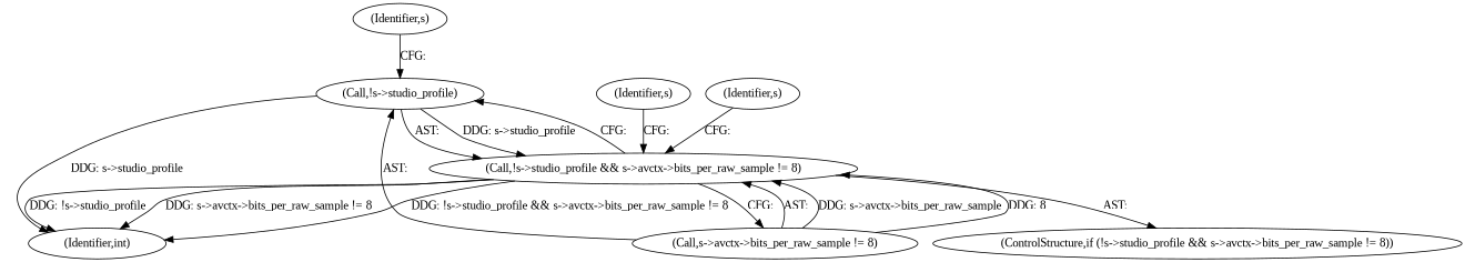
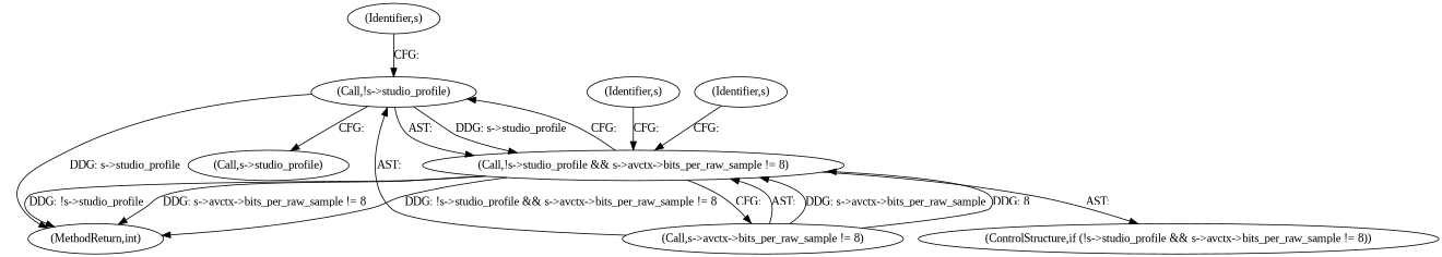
  digraph {
    fontname="Liberation Serif"
    node [fontname="Liberation Serif"]
    edge [fontname="Liberation Serif"]
    n1 [label="(Call,!s->studio_profile)"]
    n2 [label="(Call,!s->studio_profile && s->avctx->bits_per_raw_sample != 8)"]
-   n3 [label="(Identifier,int)"]
+   n3 [label="(MethodReturn,int)"]
+   n4 [label="(Call,s->studio_profile)"]
    n5 [label="(Call,s->avctx->bits_per_raw_sample != 8)"]
    n6 [label="(ControlStructure,if (!s->studio_profile && s->avctx->bits_per_raw_sample != 8))"]
    n7 [label="(Identifier,s)"]
    n8 [label="(Identifier,s)"]
    n9 [label="(Identifier,s)"]
    n1 -> n2 [label="AST: "]
    n1 -> n2 [label="DDG: s->studio_profile"]
    n1 -> n3 [label="DDG: s->studio_profile"]
+   n1 -> n4 [label="CFG: "]
    n2 -> n1 [label="CFG: "]
    n2 -> n3 [label="DDG: !s->studio_profile && s->avctx->bits_per_raw_sample != 8"]
    n2 -> n3 [label="DDG: !s->studio_profile"]
    n2 -> n3 [label="DDG: s->avctx->bits_per_raw_sample != 8"]
    n2 -> n5 [label="CFG: "]
    n2 -> n6 [label="AST: "]
    n5 -> n1 [label="AST: "]
    n5 -> n2 [label="AST: "]
    n5 -> n2 [label="DDG: s->avctx->bits_per_raw_sample"]
    n5 -> n2 [label="DDG: 8"]
    n7 -> n1 [label="CFG: "]
    n8 -> n2 [label="CFG: "]
    n9 -> n2 [label="CFG: "]
  }
